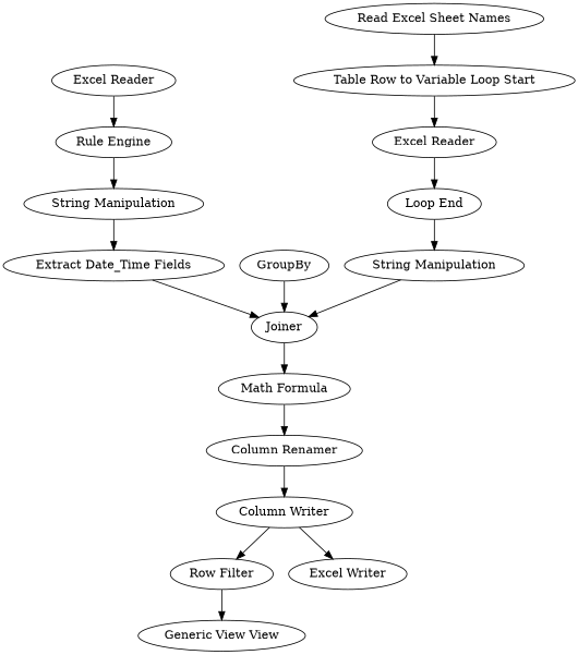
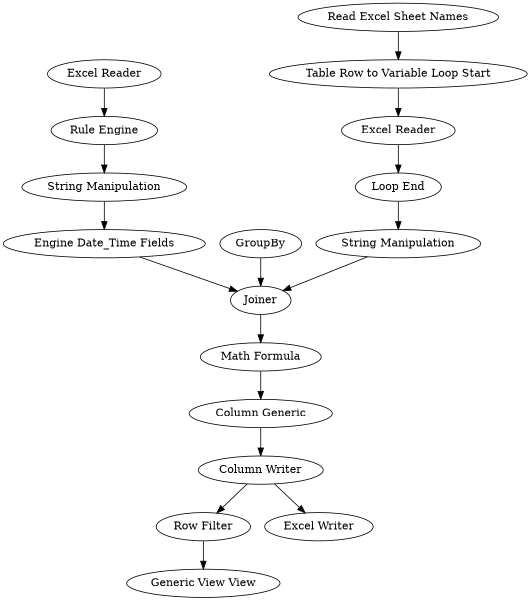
  digraph {
    rankdir=TB
    n1 [label="Excel Reader"]
    n2 [label="Loop End"]
    n3 [label="String Manipulation"]
    n4 [label="Read Excel Sheet Names"]
    n5 [label="Table Row to Variable Loop Start"]
    n6 [label=Joiner]
    n7 [label="Excel Reader"]
    n8 [label="Rule Engine"]
    n9 [label="String Manipulation"]
-   n10 [label="Extract Date_Time Fields"]
+   n10 [label="Engine Date_Time Fields"]
    n11 [label="Math Formula"]
-   n12 [label="Column Renamer"]
+   n12 [label="Column Generic"]
    n13 [label=GroupBy]
    n14 [label="Column Writer"]
    n15 [label="Row Filter"]
    n16 [label="Excel Writer"]
    n17 [label="Generic View View"]
    n1 -> n2
    n2 -> n3
    n3 -> n6
    n4 -> n5
    n5 -> n1
    n6 -> n11
    n7 -> n8
    n8 -> n9
    n9 -> n10
    n10 -> n6
    n11 -> n12
    n12 -> n14
    n13 -> n6
    n14 -> n15
    n14 -> n16
    n15 -> n17
  }
